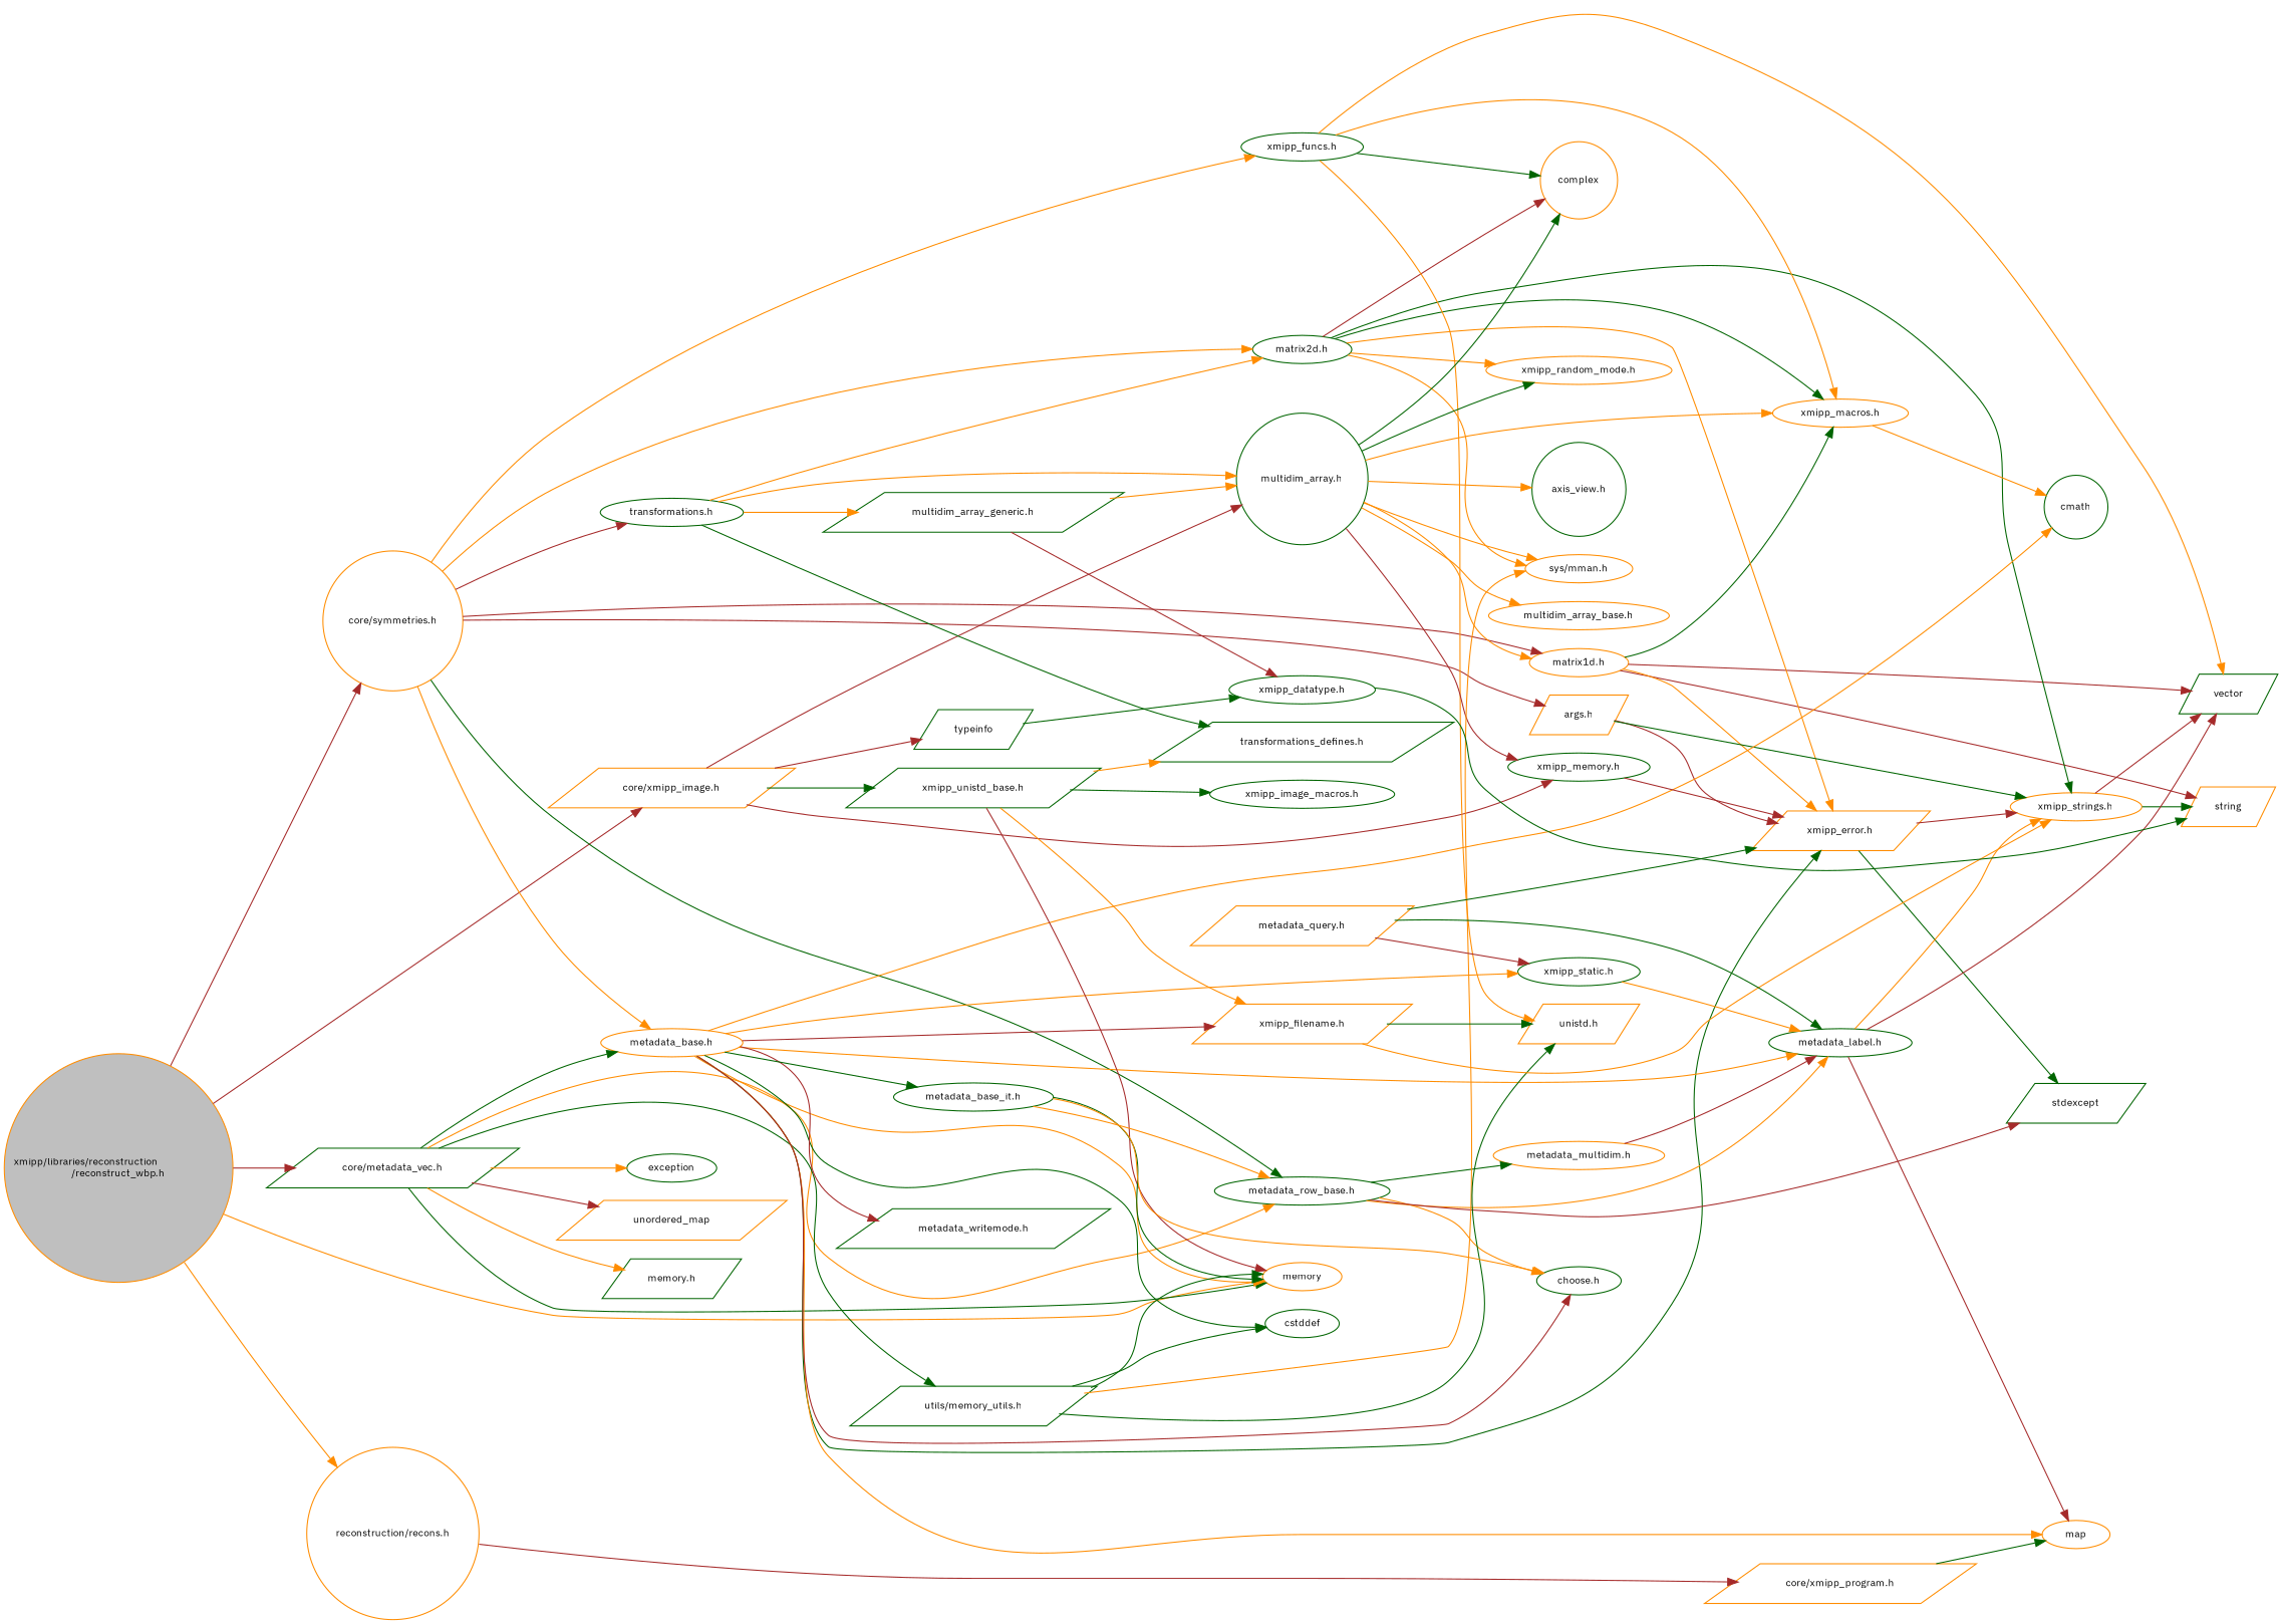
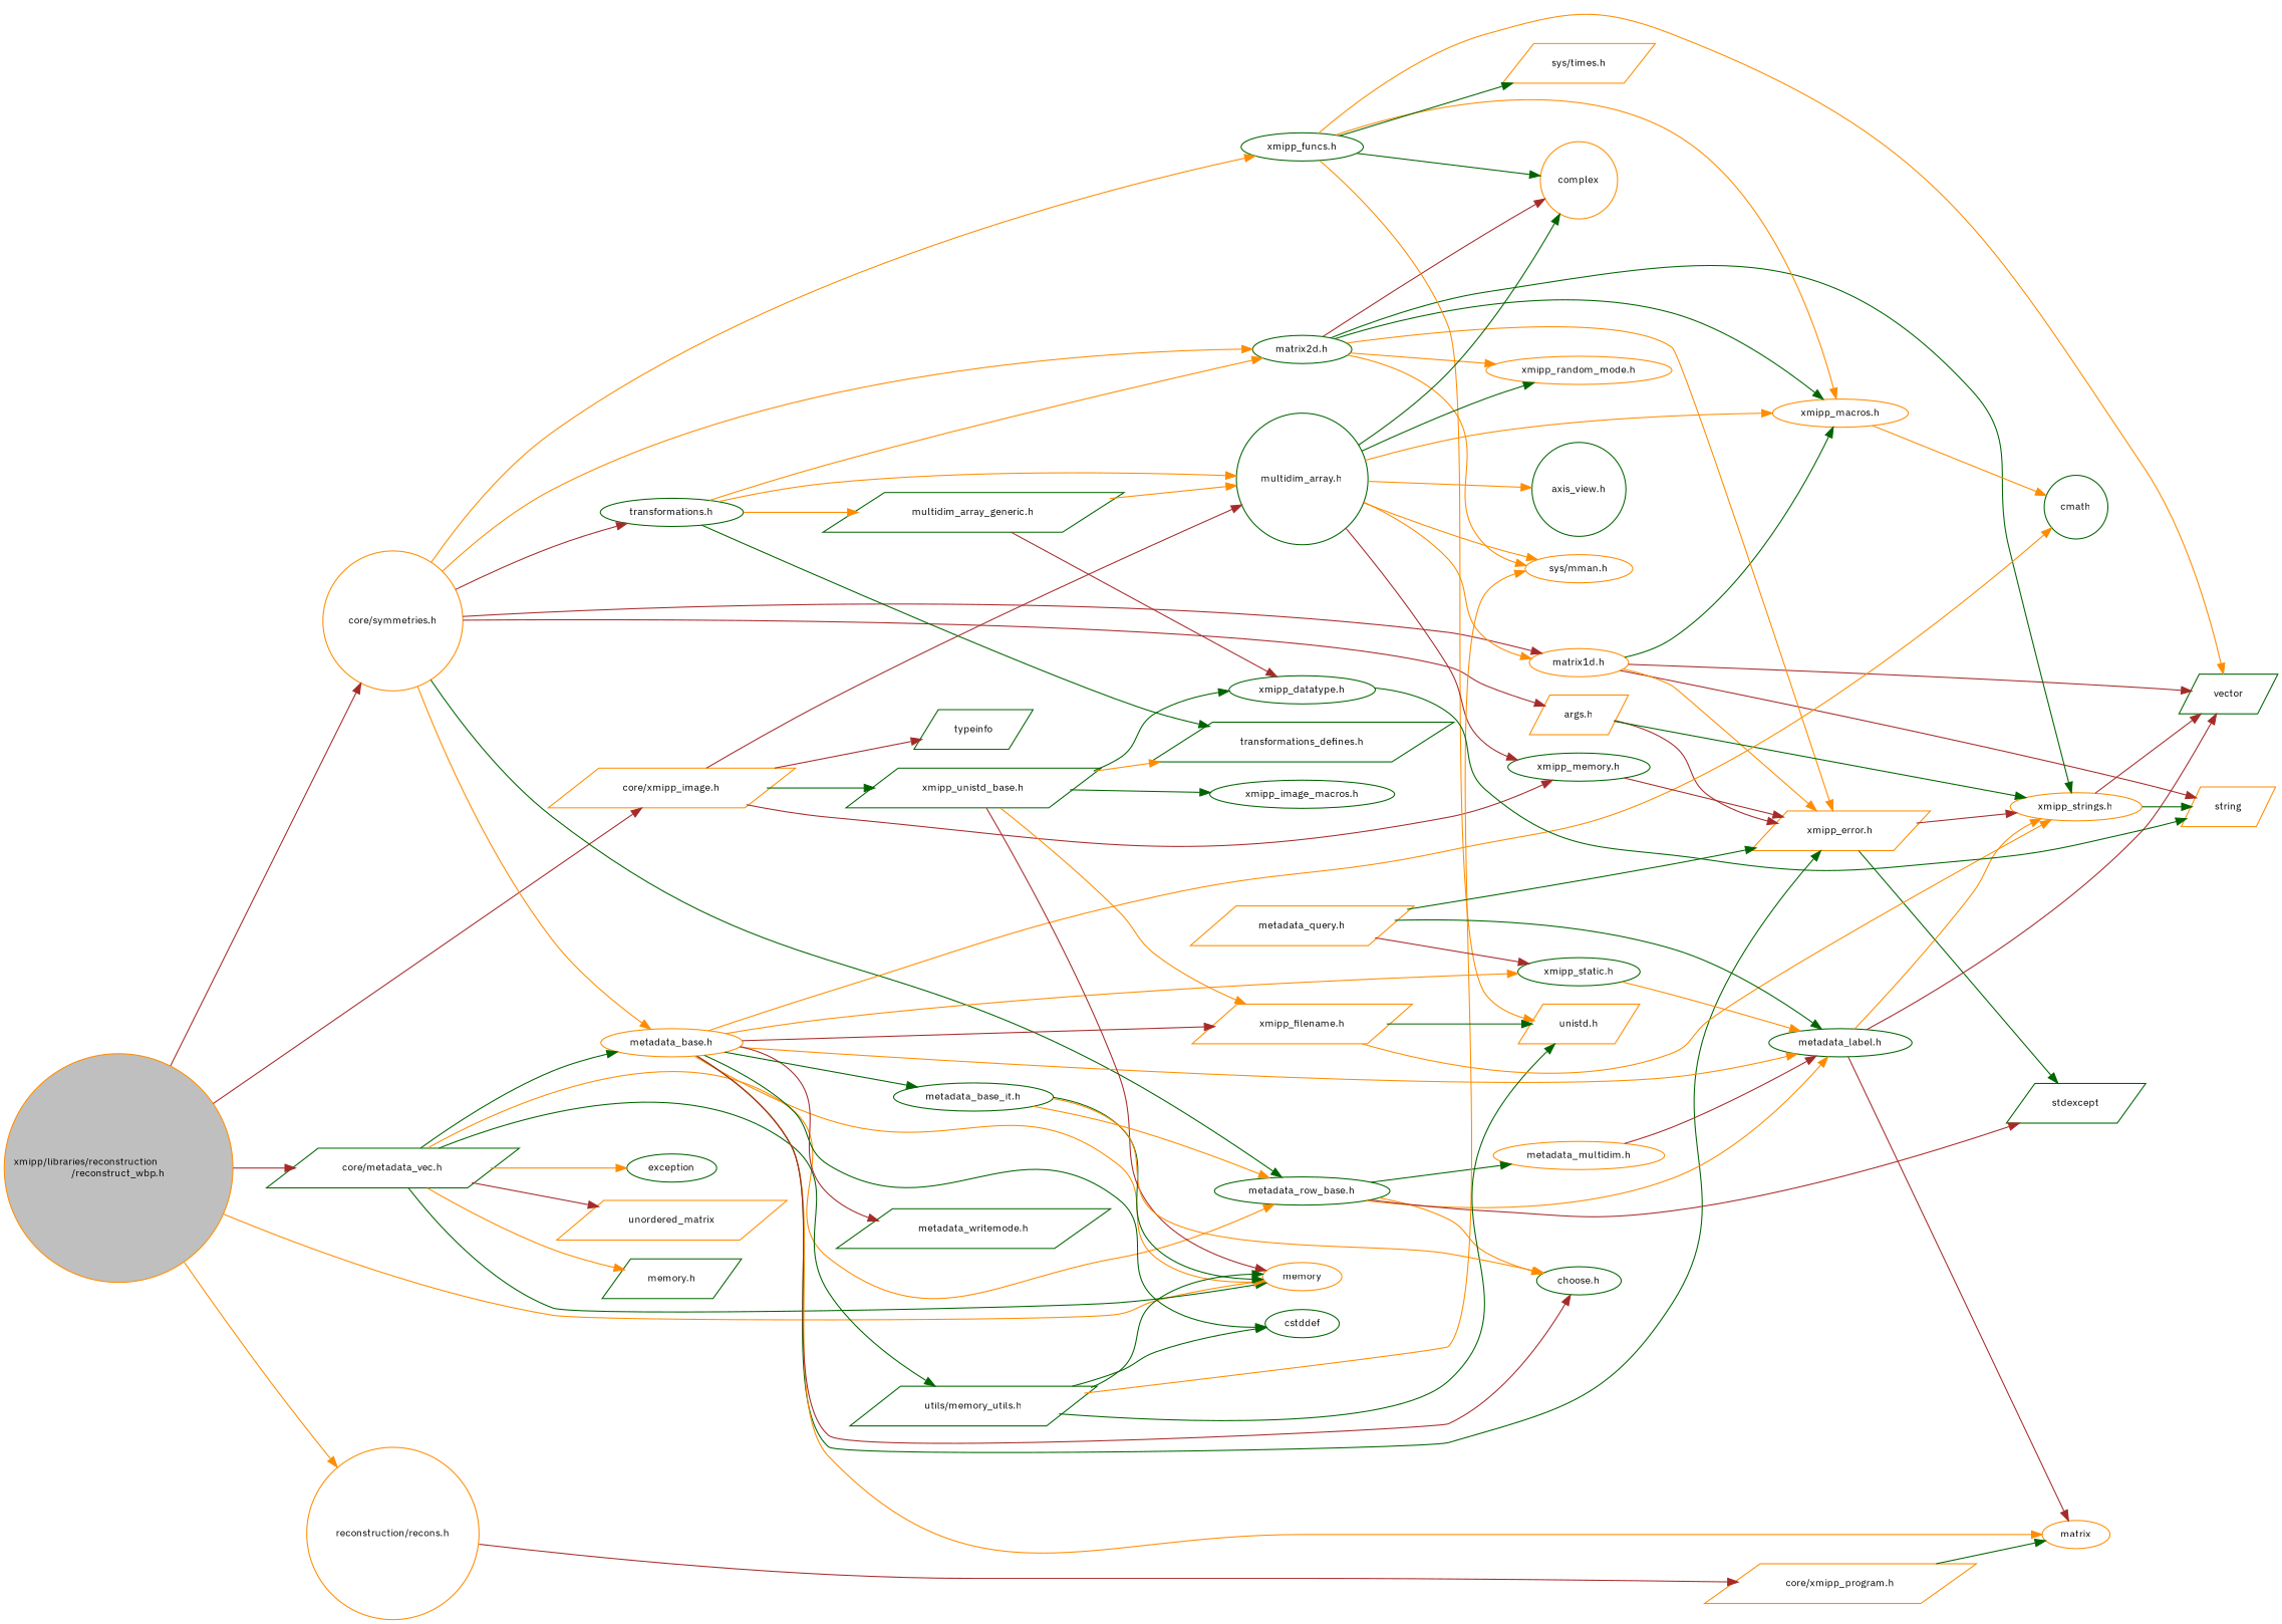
  digraph {
    fontname="IBM Plex Sans"
    rankdir=LR
    node [color=darkgreen fillcolor=white fontname="IBM Plex Sans" fontsize=10 shape=ellipse style=filled]
    edge [color=darkorange fontname="IBM Plex Sans" fontsize=10 labelfontname=Helvetica labelfontsize=10 style=solid]
    n1 [color=darkorange fillcolor=grey75 fontcolor=black height=0.2 label="xmipp/libraries/reconstruction\l/reconstruct_wbp.h" shape=circle width=0.4]
    n2 [color=darkorange height=0.2 label=memory width=0.4]
    n3 [color=darkorange height=0.2 label="core/symmetries.h" shape=circle width=0.4]
    n4 [color=darkorange height=0.2 label="core/xmipp_image.h" shape=parallelogram width=0.4]
    n5 [height=0.2 label="core/metadata_vec.h" shape=parallelogram width=0.4]
    n6 [color=darkorange height=0.2 label="reconstruction/recons.h" shape=circle width=0.4]
    n7 [color=darkorange height=0.2 label="matrix1d.h" width=0.4]
    n8 [height=0.2 label="matrix2d.h" width=0.4]
    n9 [height=0.2 label="xmipp_funcs.h" width=0.4]
    n10 [color=darkorange height=0.2 label="args.h" shape=parallelogram width=0.4]
    n11 [height=0.2 label="transformations.h" width=0.4]
    n12 [color=darkorange height=0.2 label="metadata_base.h" width=0.4]
    n13 [height=0.2 label="metadata_row_base.h" width=0.4]
    n14 [height=0.2 label="multidim_array.h" shape=circle width=0.4]
    n15 [height=0.2 label="xmipp_memory.h" width=0.4]
    n16 [height=0.2 label=typeinfo shape=parallelogram width=0.4]
    n17 [height=0.2 label="xmipp_unistd_base.h" shape=parallelogram width=0.4]
    n18 [height=0.2 label=exception width=0.4]
-   n19 [color=darkorange height=0.2 label=unordered_map shape=parallelogram width=0.4]
+   n19 [color=darkorange height=0.2 label=unordered_matrix shape=parallelogram width=0.4]
    n20 [height=0.2 label="memory.h" shape=parallelogram width=0.4]
    n21 [height=0.2 label="utils/memory_utils.h" shape=parallelogram width=0.4]
    n22 [color=darkorange height=0.2 label="core/xmipp_program.h" shape=parallelogram width=0.4]
    n23 [color=darkorange height=0.2 label=string shape=parallelogram width=0.4]
    n24 [height=0.2 label=vector shape=parallelogram width=0.4]
    n25 [color=darkorange height=0.2 label="xmipp_error.h" shape=parallelogram width=0.4]
    n26 [color=darkorange height=0.2 label="xmipp_macros.h" width=0.4]
    n27 [color=darkorange height=0.2 label="xmipp_strings.h" width=0.4]
    n28 [color=darkorange height=0.2 label=complex shape=circle width=0.4]
    n29 [color=darkorange height=0.2 label="xmipp_random_mode.h" width=0.4]
    n30 [color=darkorange height=0.2 label="sys/mman.h" width=0.4]
    n31 [color=darkorange height=0.2 label="unistd.h" shape=parallelogram width=0.4]
+   n32 [color=darkorange height=0.2 label="sys/times.h" shape=parallelogram width=0.4]
    n33 [height=0.2 label="multidim_array_generic.h" shape=parallelogram width=0.4]
    n34 [height=0.2 label="transformations_defines.h" shape=parallelogram width=0.4]
    n35 [height=0.2 label=cmath shape=circle width=0.4]
    n36 [height=0.2 label=cstddef width=0.4]
-   n37 [color=darkorange height=0.2 label=map width=0.4]
+   n37 [color=darkorange height=0.2 label=matrix width=0.4]
    n38 [color=darkorange height=0.2 label="xmipp_filename.h" shape=parallelogram width=0.4]
    n39 [height=0.2 label="metadata_label.h" width=0.4]
    n40 [height=0.2 label="metadata_writemode.h" shape=parallelogram width=0.4]
    n41 [height=0.2 label="metadata_base_it.h" width=0.4]
    n42 [height=0.2 label="choose.h" width=0.4]
    n43 [height=0.2 label="xmipp_static.h" width=0.4]
    n44 [height=0.2 label=stdexcept shape=parallelogram width=0.4]
    n45 [color=darkorange height=0.2 label="metadata_multidim.h" width=0.4]
-   n46 [color=darkorange height=0.2 label="multidim_array_base.h" width=0.4]
    n47 [height=0.2 label="axis_view.h" shape=circle width=0.4]
    n48 [height=0.2 label="xmipp_datatype.h" width=0.4]
    n49 [color=darkorange height=0.2 label="metadata_query.h" shape=parallelogram width=0.4]
    n50 [height=0.2 label="xmipp_image_macros.h" width=0.4]
    n1 -> n2
    n1 -> n3 [color=brown]
    n1 -> n4 [color=brown]
    n1 -> n5 [color=brown]
    n1 -> n6
    n3 -> n7 [color=brown]
    n3 -> n8
    n3 -> n9
    n3 -> n10 [color=brown]
    n3 -> n11 [color=brown]
    n3 -> n12
    n3 -> n13 [color=darkgreen]
    n4 -> n14 [color=brown]
    n4 -> n15 [color=brown]
    n4 -> n16 [color=brown]
    n4 -> n17 [color=darkgreen]
    n5 -> n2 [color=darkgreen]
    n5 -> n12 [color=darkgreen]
    n5 -> n13
    n5 -> n18
    n5 -> n19 [color=brown]
    n5 -> n20
    n5 -> n21 [color=darkgreen]
    n6 -> n22 [color=brown]
    n7 -> n23 [color=brown]
    n7 -> n24 [color=brown]
    n7 -> n25
    n7 -> n26 [color=darkgreen]
    n8 -> n25
    n8 -> n26 [color=darkgreen]
    n8 -> n27 [color=darkgreen]
    n8 -> n28 [color=brown]
    n8 -> n29
    n8 -> n30
    n9 -> n24
    n9 -> n26
    n9 -> n28 [color=darkgreen]
    n9 -> n31
+   n9 -> n32 [color=darkgreen]
    n10 -> n25 [color=brown]
    n10 -> n27 [color=darkgreen]
    n11 -> n8
    n11 -> n14
    n11 -> n33
    n11 -> n34 [color=darkgreen]
    n12 -> n2
    n12 -> n25 [color=darkgreen]
    n12 -> n35
    n12 -> n36 [color=darkgreen]
    n12 -> n37
    n12 -> n38 [color=brown]
    n12 -> n39
    n12 -> n40 [color=brown]
    n12 -> n41 [color=darkgreen]
    n12 -> n42 [color=brown]
    n12 -> n43
    n13 -> n39
    n13 -> n42
    n13 -> n44 [color=brown]
    n13 -> n45 [color=darkgreen]
    n14 -> n7
    n14 -> n15 [color=brown]
    n14 -> n26
    n14 -> n28 [color=darkgreen]
    n14 -> n29 [color=darkgreen]
    n14 -> n30
-   n14 -> n46
    n14 -> n47
    n15 -> n25 [color=brown]
    n17 -> n2 [color=brown]
    n17 -> n34
    n17 -> n38
-   n16 -> n48 [color=darkgreen]
+   n17 -> n48 [color=darkgreen]
    n17 -> n50 [color=darkgreen]
    n21 -> n2 [color=darkgreen]
    n21 -> n30
    n21 -> n31 [color=darkgreen]
    n21 -> n36 [color=darkgreen]
    n22 -> n37 [color=darkgreen]
    n25 -> n27 [color=brown]
    n25 -> n44 [color=darkgreen]
    n26 -> n35
    n27 -> n23 [color=darkgreen]
    n27 -> n24 [color=brown]
    n33 -> n14
    n33 -> n48 [color=brown]
    n38 -> n27
    n38 -> n31 [color=darkgreen]
    n39 -> n24 [color=brown]
    n39 -> n27
    n39 -> n37 [color=brown]
    n41 -> n2 [color=darkgreen]
    n41 -> n13
    n41 -> n42
    n43 -> n39
    n45 -> n39 [color=brown]
    n48 -> n23 [color=darkgreen]
    n49 -> n25 [color=darkgreen]
    n49 -> n39 [color=darkgreen]
    n49 -> n43 [color=brown]
  }
